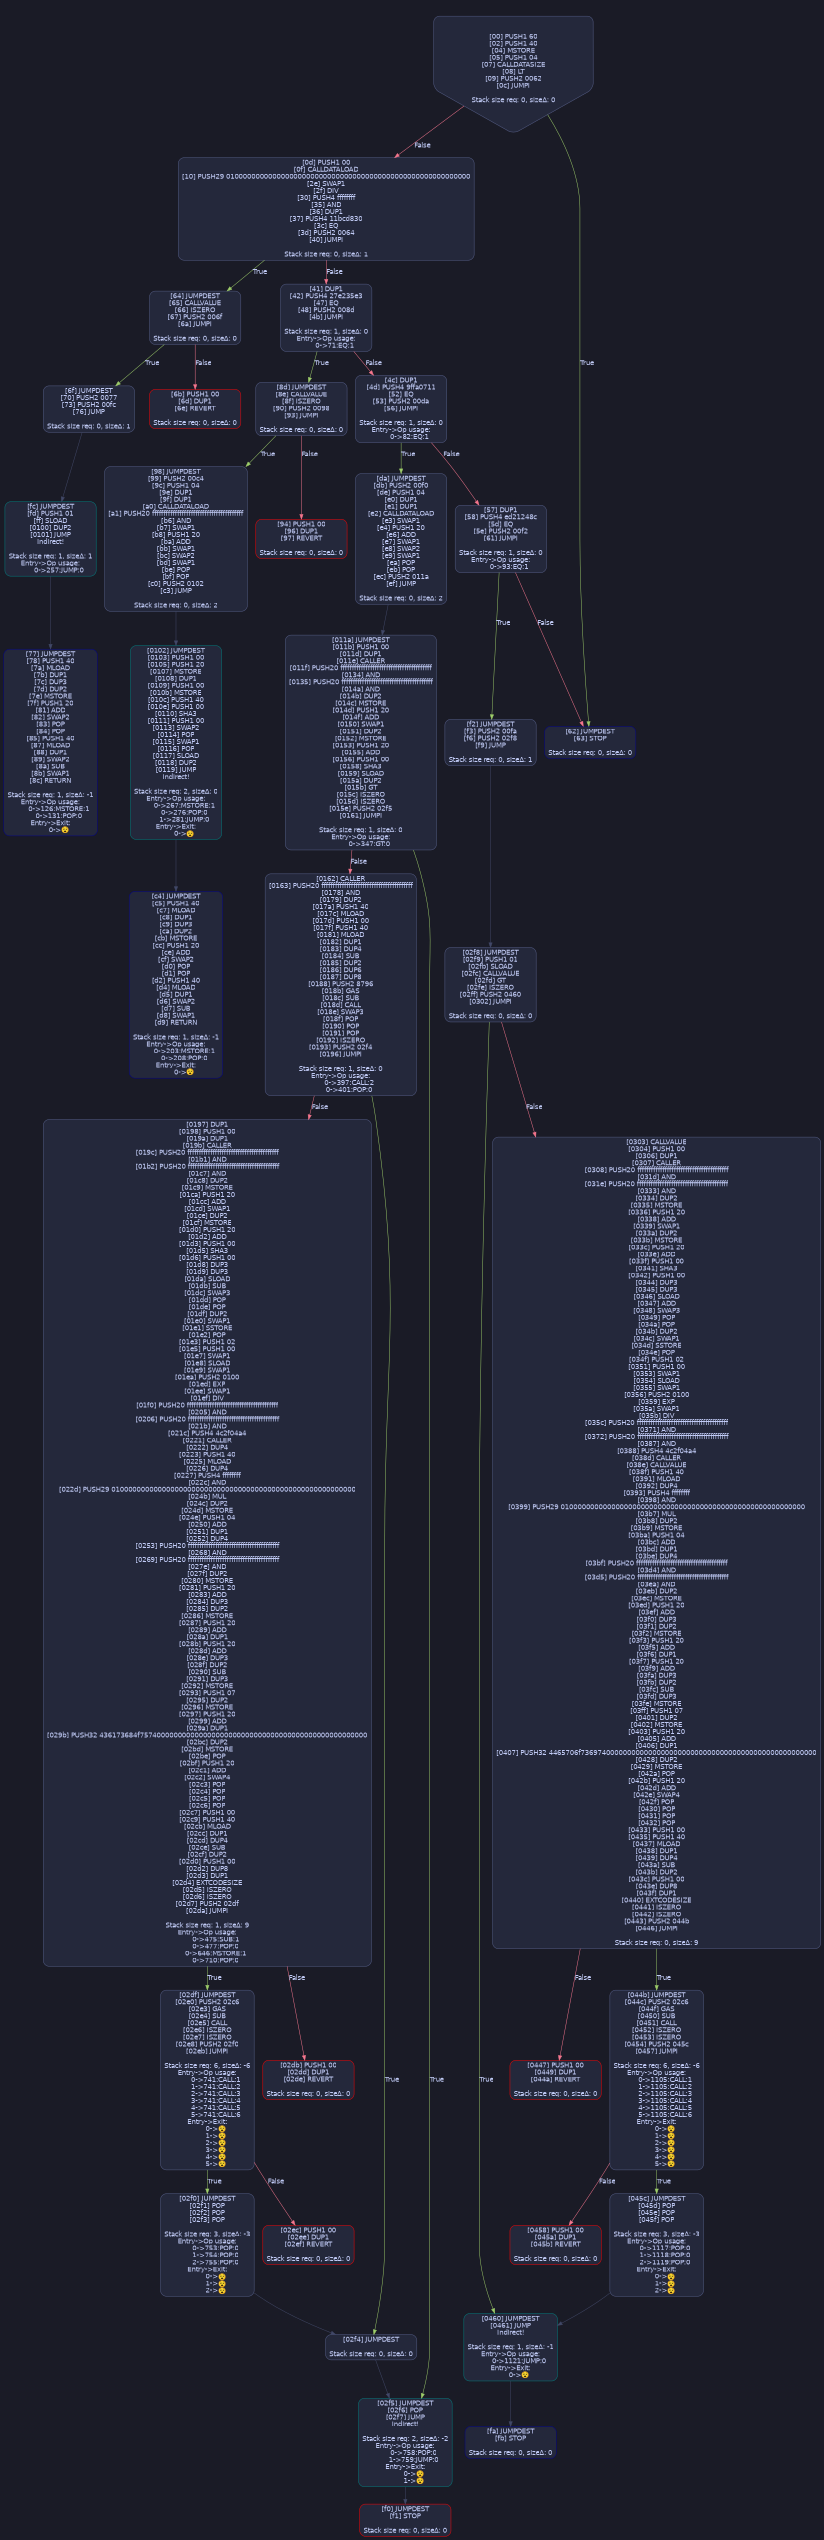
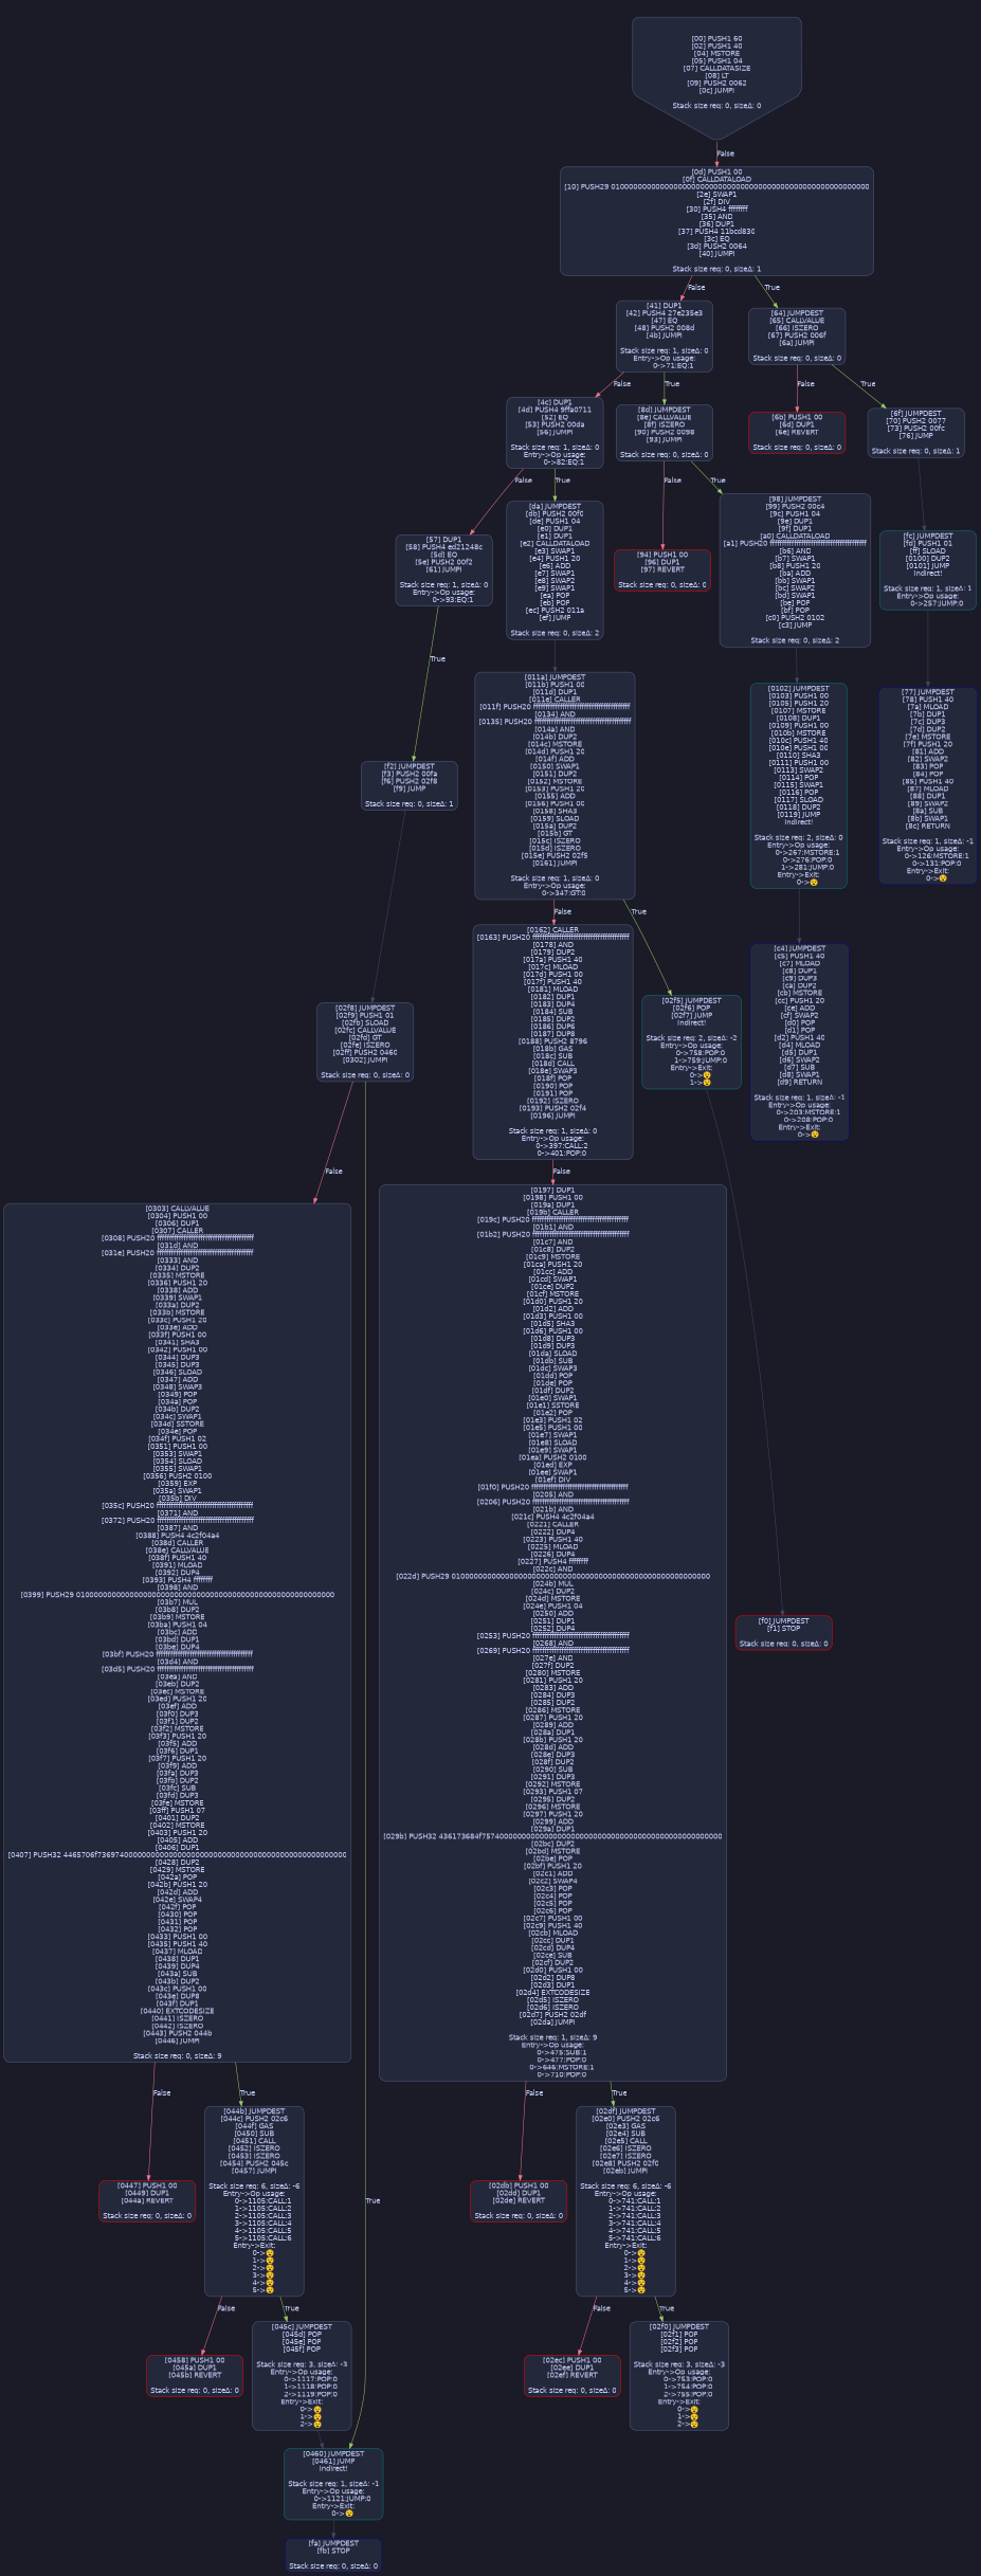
  digraph {
    bgcolor="#1a1b26"
    node [color="#565f89" fillcolor="#24283b" fontcolor="#c0caf5" fontname=Helvetica shape=box style="filled, rounded"]
    edge [color="#f7768e" fontcolor="#c0caf5" fontname=Helvetica]
    n1 [label="[00] PUSH1 60\n[02] PUSH1 40\n[04] MSTORE\n[05] PUSH1 04\n[07] CALLDATASIZE\n[08] LT\n[09] PUSH2 0062\n[0c] JUMPI\n\nStack size req: 0, sizeΔ: 0\n" shape=invhouse]
    n2 [label="[0d] PUSH1 00\n[0f] CALLDATALOAD\n[10] PUSH29 0100000000000000000000000000000000000000000000000000000000\n[2e] SWAP1\n[2f] DIV\n[30] PUSH4 ffffffff\n[35] AND\n[36] DUP1\n[37] PUSH4 11bcd830\n[3c] EQ\n[3d] PUSH2 0064\n[40] JUMPI\n\nStack size req: 0, sizeΔ: 1\n"]
-   n3 [color=darkblue label="[62] JUMPDEST\n[63] STOP\n\nStack size req: 0, sizeΔ: 0\n"]
    n4 [label="[41] DUP1\n[42] PUSH4 27e235e3\n[47] EQ\n[48] PUSH2 008d\n[4b] JUMPI\n\nStack size req: 1, sizeΔ: 0\nEntry->Op usage:\n	0->71:EQ:1\n"]
    n5 [label="[64] JUMPDEST\n[65] CALLVALUE\n[66] ISZERO\n[67] PUSH2 006f\n[6a] JUMPI\n\nStack size req: 0, sizeΔ: 0\n"]
    n6 [label="[4c] DUP1\n[4d] PUSH4 9ffa0711\n[52] EQ\n[53] PUSH2 00da\n[56] JUMPI\n\nStack size req: 1, sizeΔ: 0\nEntry->Op usage:\n	0->82:EQ:1\n"]
    n7 [label="[8d] JUMPDEST\n[8e] CALLVALUE\n[8f] ISZERO\n[90] PUSH2 0098\n[93] JUMPI\n\nStack size req: 0, sizeΔ: 0\n"]
    n8 [color=red label="[6b] PUSH1 00\n[6d] DUP1\n[6e] REVERT\n\nStack size req: 0, sizeΔ: 0\n"]
    n9 [label="[6f] JUMPDEST\n[70] PUSH2 0077\n[73] PUSH2 00fc\n[76] JUMP\n\nStack size req: 0, sizeΔ: 1\n"]
    n10 [label="[57] DUP1\n[58] PUSH4 ed21248c\n[5d] EQ\n[5e] PUSH2 00f2\n[61] JUMPI\n\nStack size req: 1, sizeΔ: 0\nEntry->Op usage:\n	0->93:EQ:1\n"]
    n11 [label="[da] JUMPDEST\n[db] PUSH2 00f0\n[de] PUSH1 04\n[e0] DUP1\n[e1] DUP1\n[e2] CALLDATALOAD\n[e3] SWAP1\n[e4] PUSH1 20\n[e6] ADD\n[e7] SWAP1\n[e8] SWAP2\n[e9] SWAP1\n[ea] POP\n[eb] POP\n[ec] PUSH2 011a\n[ef] JUMP\n\nStack size req: 0, sizeΔ: 2\n"]
    n12 [color=red label="[94] PUSH1 00\n[96] DUP1\n[97] REVERT\n\nStack size req: 0, sizeΔ: 0\n"]
    n13 [label="[98] JUMPDEST\n[99] PUSH2 00c4\n[9c] PUSH1 04\n[9e] DUP1\n[9f] DUP1\n[a0] CALLDATALOAD\n[a1] PUSH20 ffffffffffffffffffffffffffffffffffffffff\n[b6] AND\n[b7] SWAP1\n[b8] PUSH1 20\n[ba] ADD\n[bb] SWAP1\n[bc] SWAP2\n[bd] SWAP1\n[be] POP\n[bf] POP\n[c0] PUSH2 0102\n[c3] JUMP\n\nStack size req: 0, sizeΔ: 2\n"]
    n14 [label="[f2] JUMPDEST\n[f3] PUSH2 00fa\n[f6] PUSH2 02f8\n[f9] JUMP\n\nStack size req: 0, sizeΔ: 1\n"]
    n15 [label="[011a] JUMPDEST\n[011b] PUSH1 00\n[011d] DUP1\n[011e] CALLER\n[011f] PUSH20 ffffffffffffffffffffffffffffffffffffffff\n[0134] AND\n[0135] PUSH20 ffffffffffffffffffffffffffffffffffffffff\n[014a] AND\n[014b] DUP2\n[014c] MSTORE\n[014d] PUSH1 20\n[014f] ADD\n[0150] SWAP1\n[0151] DUP2\n[0152] MSTORE\n[0153] PUSH1 20\n[0155] ADD\n[0156] PUSH1 00\n[0158] SHA3\n[0159] SLOAD\n[015a] DUP2\n[015b] GT\n[015c] ISZERO\n[015d] ISZERO\n[015e] PUSH2 02f5\n[0161] JUMPI\n\nStack size req: 1, sizeΔ: 0\nEntry->Op usage:\n	0->347:GT:0\n"]
    n16 [label="[02f8] JUMPDEST\n[02f9] PUSH1 01\n[02fb] SLOAD\n[02fc] CALLVALUE\n[02fd] GT\n[02fe] ISZERO\n[02ff] PUSH2 0460\n[0302] JUMPI\n\nStack size req: 0, sizeΔ: 0\n"]
    n17 [color=teal label="[fc] JUMPDEST\n[fd] PUSH1 01\n[ff] SLOAD\n[0100] DUP2\n[0101] JUMP\nIndirect!\n\nStack size req: 1, sizeΔ: 1\nEntry->Op usage:\n	0->257:JUMP:0\n"]
    n18 [color=darkblue label="[77] JUMPDEST\n[78] PUSH1 40\n[7a] MLOAD\n[7b] DUP1\n[7c] DUP3\n[7d] DUP2\n[7e] MSTORE\n[7f] PUSH1 20\n[81] ADD\n[82] SWAP2\n[83] POP\n[84] POP\n[85] PUSH1 40\n[87] MLOAD\n[88] DUP1\n[89] SWAP2\n[8a] SUB\n[8b] SWAP1\n[8c] RETURN\n\nStack size req: 1, sizeΔ: -1\nEntry->Op usage:\n	0->126:MSTORE:1\n	0->131:POP:0\nEntry->Exit:\n	0->😵\n"]
    n19 [color=teal label="[0102] JUMPDEST\n[0103] PUSH1 00\n[0105] PUSH1 20\n[0107] MSTORE\n[0108] DUP1\n[0109] PUSH1 00\n[010b] MSTORE\n[010c] PUSH1 40\n[010e] PUSH1 00\n[0110] SHA3\n[0111] PUSH1 00\n[0113] SWAP2\n[0114] POP\n[0115] SWAP1\n[0116] POP\n[0117] SLOAD\n[0118] DUP2\n[0119] JUMP\nIndirect!\n\nStack size req: 2, sizeΔ: 0\nEntry->Op usage:\n	0->267:MSTORE:1\n	0->276:POP:0\n	1->281:JUMP:0\nEntry->Exit:\n	0->😵\n"]
    n20 [color=darkblue label="[c4] JUMPDEST\n[c5] PUSH1 40\n[c7] MLOAD\n[c8] DUP1\n[c9] DUP3\n[ca] DUP2\n[cb] MSTORE\n[cc] PUSH1 20\n[ce] ADD\n[cf] SWAP2\n[d0] POP\n[d1] POP\n[d2] PUSH1 40\n[d4] MLOAD\n[d5] DUP1\n[d6] SWAP2\n[d7] SUB\n[d8] SWAP1\n[d9] RETURN\n\nStack size req: 1, sizeΔ: -1\nEntry->Op usage:\n	0->203:MSTORE:1\n	0->208:POP:0\nEntry->Exit:\n	0->😵\n"]
    n21 [label="[0162] CALLER\n[0163] PUSH20 ffffffffffffffffffffffffffffffffffffffff\n[0178] AND\n[0179] DUP2\n[017a] PUSH1 40\n[017c] MLOAD\n[017d] PUSH1 00\n[017f] PUSH1 40\n[0181] MLOAD\n[0182] DUP1\n[0183] DUP4\n[0184] SUB\n[0185] DUP2\n[0186] DUP6\n[0187] DUP8\n[0188] PUSH2 8796\n[018b] GAS\n[018c] SUB\n[018d] CALL\n[018e] SWAP3\n[018f] POP\n[0190] POP\n[0191] POP\n[0192] ISZERO\n[0193] PUSH2 02f4\n[0196] JUMPI\n\nStack size req: 1, sizeΔ: 0\nEntry->Op usage:\n	0->397:CALL:2\n	0->401:POP:0\n"]
    n22 [color=teal label="[02f5] JUMPDEST\n[02f6] POP\n[02f7] JUMP\nIndirect!\n\nStack size req: 2, sizeΔ: -2\nEntry->Op usage:\n	0->758:POP:0\n	1->759:JUMP:0\nEntry->Exit:\n	0->😵\n	1->😵\n"]
    n23 [color=red label="[f0] JUMPDEST\n[f1] STOP\n\nStack size req: 0, sizeΔ: 0\n"]
    n24 [label="[0303] CALLVALUE\n[0304] PUSH1 00\n[0306] DUP1\n[0307] CALLER\n[0308] PUSH20 ffffffffffffffffffffffffffffffffffffffff\n[031d] AND\n[031e] PUSH20 ffffffffffffffffffffffffffffffffffffffff\n[0333] AND\n[0334] DUP2\n[0335] MSTORE\n[0336] PUSH1 20\n[0338] ADD\n[0339] SWAP1\n[033a] DUP2\n[033b] MSTORE\n[033c] PUSH1 20\n[033e] ADD\n[033f] PUSH1 00\n[0341] SHA3\n[0342] PUSH1 00\n[0344] DUP3\n[0345] DUP3\n[0346] SLOAD\n[0347] ADD\n[0348] SWAP3\n[0349] POP\n[034a] POP\n[034b] DUP2\n[034c] SWAP1\n[034d] SSTORE\n[034e] POP\n[034f] PUSH1 02\n[0351] PUSH1 00\n[0353] SWAP1\n[0354] SLOAD\n[0355] SWAP1\n[0356] PUSH2 0100\n[0359] EXP\n[035a] SWAP1\n[035b] DIV\n[035c] PUSH20 ffffffffffffffffffffffffffffffffffffffff\n[0371] AND\n[0372] PUSH20 ffffffffffffffffffffffffffffffffffffffff\n[0387] AND\n[0388] PUSH4 4c2f04a4\n[038d] CALLER\n[038e] CALLVALUE\n[038f] PUSH1 40\n[0391] MLOAD\n[0392] DUP4\n[0393] PUSH4 ffffffff\n[0398] AND\n[0399] PUSH29 0100000000000000000000000000000000000000000000000000000000\n[03b7] MUL\n[03b8] DUP2\n[03b9] MSTORE\n[03ba] PUSH1 04\n[03bc] ADD\n[03bd] DUP1\n[03be] DUP4\n[03bf] PUSH20 ffffffffffffffffffffffffffffffffffffffff\n[03d4] AND\n[03d5] PUSH20 ffffffffffffffffffffffffffffffffffffffff\n[03ea] AND\n[03eb] DUP2\n[03ec] MSTORE\n[03ed] PUSH1 20\n[03ef] ADD\n[03f0] DUP3\n[03f1] DUP2\n[03f2] MSTORE\n[03f3] PUSH1 20\n[03f5] ADD\n[03f6] DUP1\n[03f7] PUSH1 20\n[03f9] ADD\n[03fa] DUP3\n[03fb] DUP2\n[03fc] SUB\n[03fd] DUP3\n[03fe] MSTORE\n[03ff] PUSH1 07\n[0401] DUP2\n[0402] MSTORE\n[0403] PUSH1 20\n[0405] ADD\n[0406] DUP1\n[0407] PUSH32 4465706f73697400000000000000000000000000000000000000000000000000\n[0428] DUP2\n[0429] MSTORE\n[042a] POP\n[042b] PUSH1 20\n[042d] ADD\n[042e] SWAP4\n[042f] POP\n[0430] POP\n[0431] POP\n[0432] POP\n[0433] PUSH1 00\n[0435] PUSH1 40\n[0437] MLOAD\n[0438] DUP1\n[0439] DUP4\n[043a] SUB\n[043b] DUP2\n[043c] PUSH1 00\n[043e] DUP8\n[043f] DUP1\n[0440] EXTCODESIZE\n[0441] ISZERO\n[0442] ISZERO\n[0443] PUSH2 044b\n[0446] JUMPI\n\nStack size req: 0, sizeΔ: 9\n"]
    n25 [color=teal label="[0460] JUMPDEST\n[0461] JUMP\nIndirect!\n\nStack size req: 1, sizeΔ: -1\nEntry->Op usage:\n	0->1121:JUMP:0\nEntry->Exit:\n	0->😵\n"]
    n26 [color=darkblue label="[fa] JUMPDEST\n[fb] STOP\n\nStack size req: 0, sizeΔ: 0\n"]
    n27 [label="[0197] DUP1\n[0198] PUSH1 00\n[019a] DUP1\n[019b] CALLER\n[019c] PUSH20 ffffffffffffffffffffffffffffffffffffffff\n[01b1] AND\n[01b2] PUSH20 ffffffffffffffffffffffffffffffffffffffff\n[01c7] AND\n[01c8] DUP2\n[01c9] MSTORE\n[01ca] PUSH1 20\n[01cc] ADD\n[01cd] SWAP1\n[01ce] DUP2\n[01cf] MSTORE\n[01d0] PUSH1 20\n[01d2] ADD\n[01d3] PUSH1 00\n[01d5] SHA3\n[01d6] PUSH1 00\n[01d8] DUP3\n[01d9] DUP3\n[01da] SLOAD\n[01db] SUB\n[01dc] SWAP3\n[01dd] POP\n[01de] POP\n[01df] DUP2\n[01e0] SWAP1\n[01e1] SSTORE\n[01e2] POP\n[01e3] PUSH1 02\n[01e5] PUSH1 00\n[01e7] SWAP1\n[01e8] SLOAD\n[01e9] SWAP1\n[01ea] PUSH2 0100\n[01ed] EXP\n[01ee] SWAP1\n[01ef] DIV\n[01f0] PUSH20 ffffffffffffffffffffffffffffffffffffffff\n[0205] AND\n[0206] PUSH20 ffffffffffffffffffffffffffffffffffffffff\n[021b] AND\n[021c] PUSH4 4c2f04a4\n[0221] CALLER\n[0222] DUP4\n[0223] PUSH1 40\n[0225] MLOAD\n[0226] DUP4\n[0227] PUSH4 ffffffff\n[022c] AND\n[022d] PUSH29 0100000000000000000000000000000000000000000000000000000000\n[024b] MUL\n[024c] DUP2\n[024d] MSTORE\n[024e] PUSH1 04\n[0250] ADD\n[0251] DUP1\n[0252] DUP4\n[0253] PUSH20 ffffffffffffffffffffffffffffffffffffffff\n[0268] AND\n[0269] PUSH20 ffffffffffffffffffffffffffffffffffffffff\n[027e] AND\n[027f] DUP2\n[0280] MSTORE\n[0281] PUSH1 20\n[0283] ADD\n[0284] DUP3\n[0285] DUP2\n[0286] MSTORE\n[0287] PUSH1 20\n[0289] ADD\n[028a] DUP1\n[028b] PUSH1 20\n[028d] ADD\n[028e] DUP3\n[028f] DUP2\n[0290] SUB\n[0291] DUP3\n[0292] MSTORE\n[0293] PUSH1 07\n[0295] DUP2\n[0296] MSTORE\n[0297] PUSH1 20\n[0299] ADD\n[029a] DUP1\n[029b] PUSH32 436173684f757400000000000000000000000000000000000000000000000000\n[02bc] DUP2\n[02bd] MSTORE\n[02be] POP\n[02bf] PUSH1 20\n[02c1] ADD\n[02c2] SWAP4\n[02c3] POP\n[02c4] POP\n[02c5] POP\n[02c6] POP\n[02c7] PUSH1 00\n[02c9] PUSH1 40\n[02cb] MLOAD\n[02cc] DUP1\n[02cd] DUP4\n[02ce] SUB\n[02cf] DUP2\n[02d0] PUSH1 00\n[02d2] DUP8\n[02d3] DUP1\n[02d4] EXTCODESIZE\n[02d5] ISZERO\n[02d6] ISZERO\n[02d7] PUSH2 02df\n[02da] JUMPI\n\nStack size req: 1, sizeΔ: 9\nEntry->Op usage:\n	0->475:SUB:1\n	0->477:POP:0\n	0->646:MSTORE:1\n	0->710:POP:0\n"]
-   n28 [label="[02f4] JUMPDEST\n\nStack size req: 0, sizeΔ: 0\n"]
    n29 [color=red label="[02db] PUSH1 00\n[02dd] DUP1\n[02de] REVERT\n\nStack size req: 0, sizeΔ: 0\n"]
    n30 [label="[02df] JUMPDEST\n[02e0] PUSH2 02c6\n[02e3] GAS\n[02e4] SUB\n[02e5] CALL\n[02e6] ISZERO\n[02e7] ISZERO\n[02e8] PUSH2 02f0\n[02eb] JUMPI\n\nStack size req: 6, sizeΔ: -6\nEntry->Op usage:\n	0->741:CALL:1\n	1->741:CALL:2\n	2->741:CALL:3\n	3->741:CALL:4\n	4->741:CALL:5\n	5->741:CALL:6\nEntry->Exit:\n	0->😵\n	1->😵\n	2->😵\n	3->😵\n	4->😵\n	5->😵\n"]
    n31 [color=red label="[02ec] PUSH1 00\n[02ee] DUP1\n[02ef] REVERT\n\nStack size req: 0, sizeΔ: 0\n"]
    n32 [label="[02f0] JUMPDEST\n[02f1] POP\n[02f2] POP\n[02f3] POP\n\nStack size req: 3, sizeΔ: -3\nEntry->Op usage:\n	0->753:POP:0\n	1->754:POP:0\n	2->755:POP:0\nEntry->Exit:\n	0->😵\n	1->😵\n	2->😵\n"]
    n33 [color=red label="[0447] PUSH1 00\n[0449] DUP1\n[044a] REVERT\n\nStack size req: 0, sizeΔ: 0\n"]
    n34 [label="[044b] JUMPDEST\n[044c] PUSH2 02c6\n[044f] GAS\n[0450] SUB\n[0451] CALL\n[0452] ISZERO\n[0453] ISZERO\n[0454] PUSH2 045c\n[0457] JUMPI\n\nStack size req: 6, sizeΔ: -6\nEntry->Op usage:\n	0->1105:CALL:1\n	1->1105:CALL:2\n	2->1105:CALL:3\n	3->1105:CALL:4\n	4->1105:CALL:5\n	5->1105:CALL:6\nEntry->Exit:\n	0->😵\n	1->😵\n	2->😵\n	3->😵\n	4->😵\n	5->😵\n"]
    n35 [color=red label="[0458] PUSH1 00\n[045a] DUP1\n[045b] REVERT\n\nStack size req: 0, sizeΔ: 0\n"]
    n36 [label="[045c] JUMPDEST\n[045d] POP\n[045e] POP\n[045f] POP\n\nStack size req: 3, sizeΔ: -3\nEntry->Op usage:\n	0->1117:POP:0\n	1->1118:POP:0\n	2->1119:POP:0\nEntry->Exit:\n	0->😵\n	1->😵\n	2->😵\n"]
    n1 -> n2 [label=False]
-   n1 -> n3 [color="#9ece6a" label=True]
    n2 -> n4 [label=False]
    n2 -> n5 [color="#9ece6a" label=True]
    n4 -> n6 [label=False]
    n4 -> n7 [color="#9ece6a" label=True]
    n5 -> n8 [label=False]
    n5 -> n9 [color="#9ece6a" label=True]
    n6 -> n10 [label=False]
    n6 -> n11 [color="#9ece6a" label=True]
    n7 -> n12 [label=False]
    n7 -> n13 [color="#9ece6a" label=True]
    n9 -> n17 [color="#414868"]
-   n10 -> n3 [label=False]
    n10 -> n14 [color="#9ece6a" label=True]
    n11 -> n15 [color="#414868"]
    n13 -> n19 [color="#414868"]
    n14 -> n16 [color="#414868"]
    n15 -> n21 [label=False]
    n15 -> n22 [color="#9ece6a" label=True]
    n16 -> n24 [label=False]
    n16 -> n25 [color="#9ece6a" label=True]
    n17 -> n18 [color="#414868"]
    n19 -> n20 [color="#414868"]
    n21 -> n27 [label=False]
-   n21 -> n28 [color="#9ece6a" label=True]
    n22 -> n23 [color="#414868"]
    n24 -> n33 [label=False]
    n24 -> n34 [color="#9ece6a" label=True]
    n25 -> n26 [color="#414868"]
    n27 -> n29 [label=False]
    n27 -> n30 [color="#9ece6a" label=True]
-   n28 -> n22 [color="#414868"]
    n30 -> n31 [label=False]
    n30 -> n32 [color="#9ece6a" label=True]
-   n32 -> n28 [color="#414868"]
    n34 -> n35 [label=False]
    n34 -> n36 [color="#9ece6a" label=True]
    n36 -> n25 [color="#414868"]
  }
